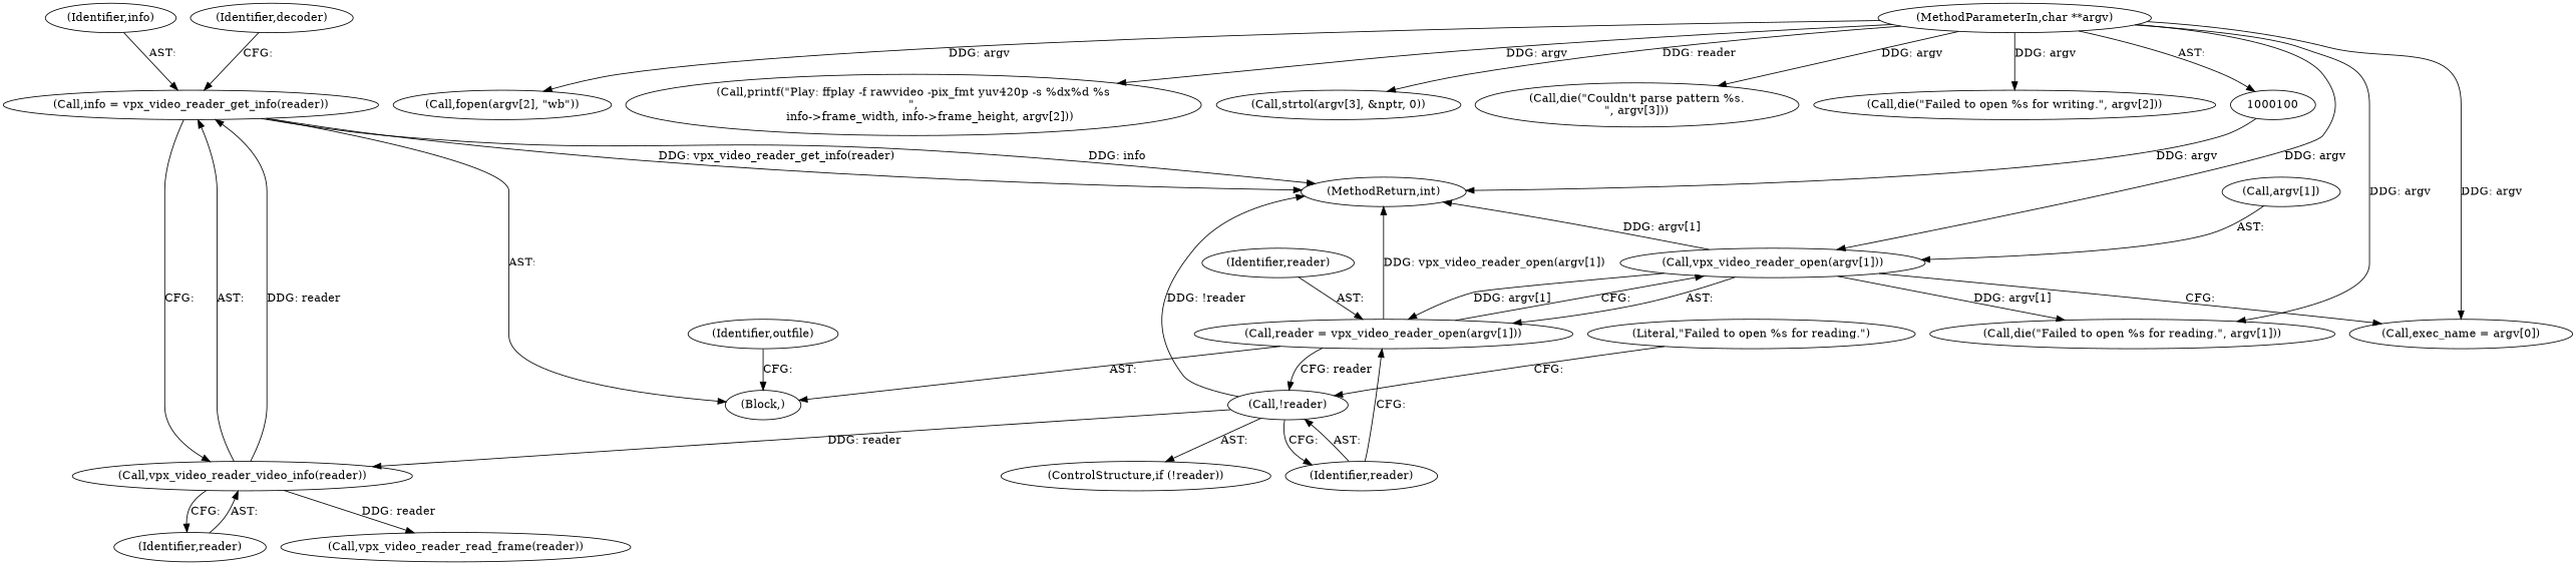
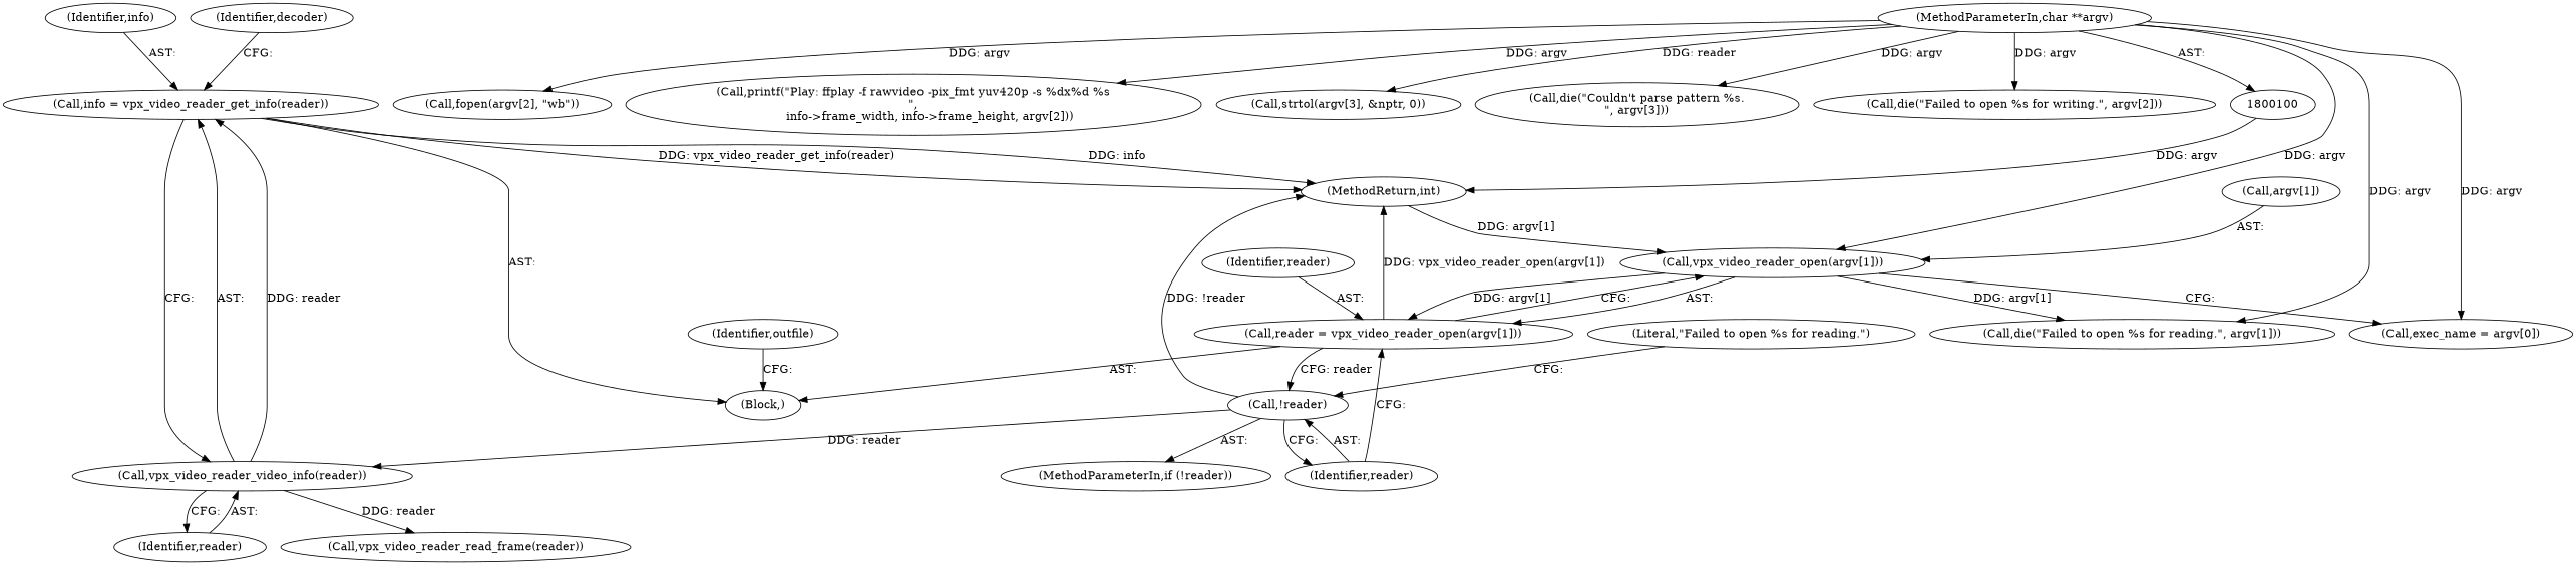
  digraph {
    n1 [label="(Call,info = vpx_video_reader_get_info(reader))"]
    n2 [label="(Call,vpx_video_reader_video_info(reader))"]
    n3 [label="(MethodReturn,int)"]
    n4 [label="(Block,)"]
    n5 [label="(Identifier,reader)"]
    n6 [label="(Call,vpx_video_reader_read_frame(reader))"]
    n7 [label="(Call,!reader)"]
    n8 [label="(Identifier,reader)"]
-   n9 [label="(ControlStructure,if (!reader))"]
+   n9 [label="(MethodParameterIn,if (!reader))"]
    n10 [label="(Call,reader = vpx_video_reader_open(argv[1]))"]
    n11 [label="(Call,vpx_video_reader_open(argv[1]))"]
    n12 [label="(Call,die(\"Failed to open %s for reading.\", argv[1]))"]
    n13 [label="(Call,exec_name = argv[0])"]
    n14 [label="(Call,argv[1])"]
    n15 [label="(MethodParameterIn,char **argv)"]
    n16 [label="(Call,fopen(argv[2], \"wb\"))"]
    n17 [label="(Call,printf(\"Play: ffplay -f rawvideo -pix_fmt yuv420p -s %dx%d %s\n\",\n         info->frame_width, info->frame_height, argv[2]))"]
    n18 [label="(Call,strtol(argv[3], &nptr, 0))"]
    n19 [label="(Call,die(\"Couldn't parse pattern %s.\n\", argv[3]))"]
    n20 [label="(Call,die(\"Failed to open %s for writing.\", argv[2]))"]
-   1000100
+   1000100 [label=1800100]
    n22 [label="(Identifier,info)"]
    n23 [label="(Identifier,decoder)"]
    n24 [label="(Identifier,reader)"]
    n25 [label="(Literal,\"Failed to open %s for reading.\")"]
    n26 [label="(Identifier,outfile)"]
    n1 -> n2 [label="CFG: "]
    n1 -> n3 [label="DDG: info"]
    n1 -> n3 [label="DDG: vpx_video_reader_get_info(reader)"]
    n1 -> n4 [label="AST: "]
    n2 -> n1 [label="AST: "]
    n2 -> n1 [label="DDG: reader"]
    n2 -> n5 [label="CFG: "]
    n2 -> n6 [label="DDG: reader"]
    n5 -> n2 [label="AST: "]
    n7 -> n2 [label="DDG: reader"]
    n7 -> n3 [label="DDG: !reader"]
    n7 -> n8 [label="CFG: "]
    n7 -> n9 [label="AST: "]
    n8 -> n7 [label="AST: "]
    n8 -> n10 [label="CFG: "]
    n10 -> n3 [label="DDG: vpx_video_reader_open(argv[1])"]
    n10 -> n4 [label="AST: "]
    n10 -> n7 [label="CFG: reader"]
    n10 -> n11 [label="CFG: "]
-   n11 -> n3 [label="DDG: argv[1]"]
+   n3 -> n11 [label="DDG: argv[1]"]
    n11 -> n10 [label="AST: "]
    n11 -> n10 [label="DDG: argv[1]"]
    n11 -> n12 [label="DDG: argv[1]"]
    n11 -> n13 [label="CFG: "]
    n14 -> n11 [label="AST: "]
    n15 -> n11 [label="DDG: argv"]
    n15 -> n12 [label="DDG: argv"]
    n15 -> n13 [label="DDG: argv"]
    n15 -> n16 [label="DDG: argv"]
    n15 -> n17 [label="DDG: argv"]
    n15 -> n18 [label="DDG: reader"]
    n15 -> n19 [label="DDG: argv"]
    n15 -> n20 [label="DDG: argv"]
    n15 -> 1000100 [label="AST: "]
    1000100 -> n3 [label="DDG: argv"]
    n22 -> n1 [label="AST: "]
    n23 -> n1 [label="CFG: "]
    n24 -> n10 [label="AST: "]
    n25 -> n7 [label="CFG: "]
    n26 -> n4 [label="CFG: "]
  }
